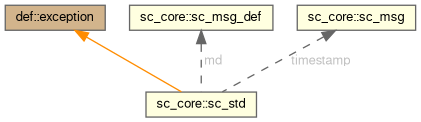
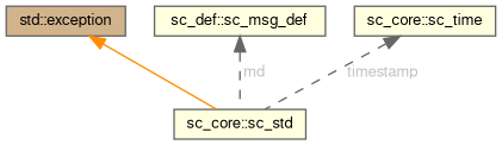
  digraph {
    node [color=gray40 fillcolor=lightyellow fontname=FreeSans fontsize=10 shape=box style=filled]
    edge [color=gray40 dir=back fontname=FreeSans fontsize=10 labelfontname=FreeSans labelfontsize=10 style=dashed fontcolor=grey]
    n1 [fontcolor=black height=0.2 label="sc_core::sc_std" width=0.4]
-   n2 [fillcolor=tan height=0.2 label="def::exception" width=0.4]
-   n3 [height=0.2 label="sc_core::sc_msg_def" width=0.4]
-   n4 [height=0.2 label="sc_core::sc_msg" width=0.4]
+   n2 [fillcolor=tan height=0.2 label="std::exception" width=0.4]
+   n3 [height=0.2 label="sc_def::sc_msg_def" width=0.4]
+   n4 [height=0.2 label="sc_core::sc_time" width=0.4]
    n2 -> n1 [color=darkorange style=solid fontcolor=""]
    n3 -> n1 [label=" md"]
    n4 -> n1 [label=" timestamp"]
  }
